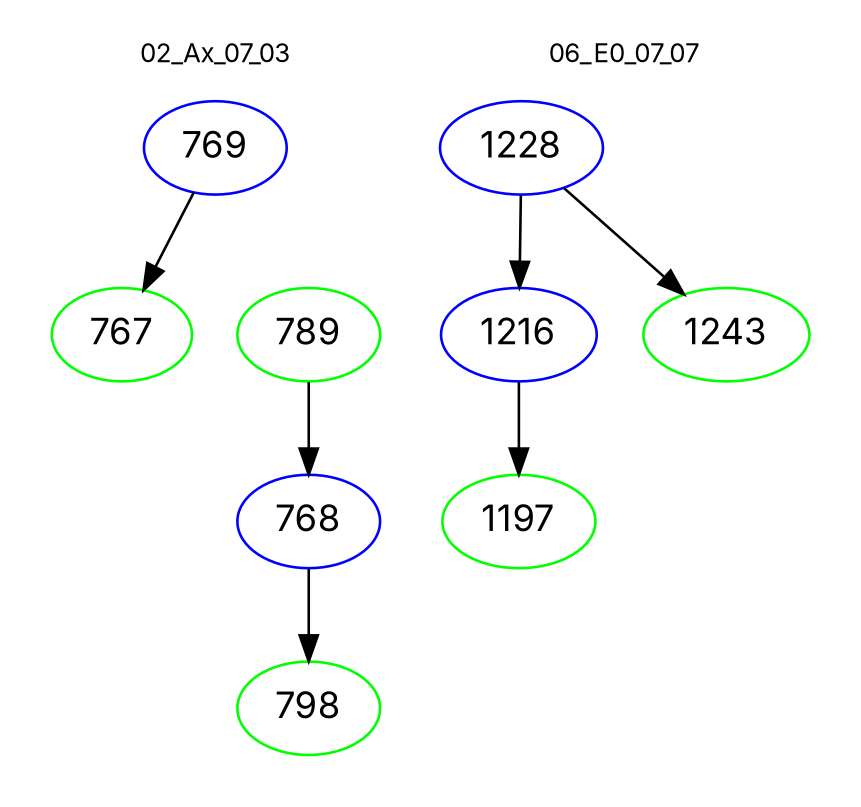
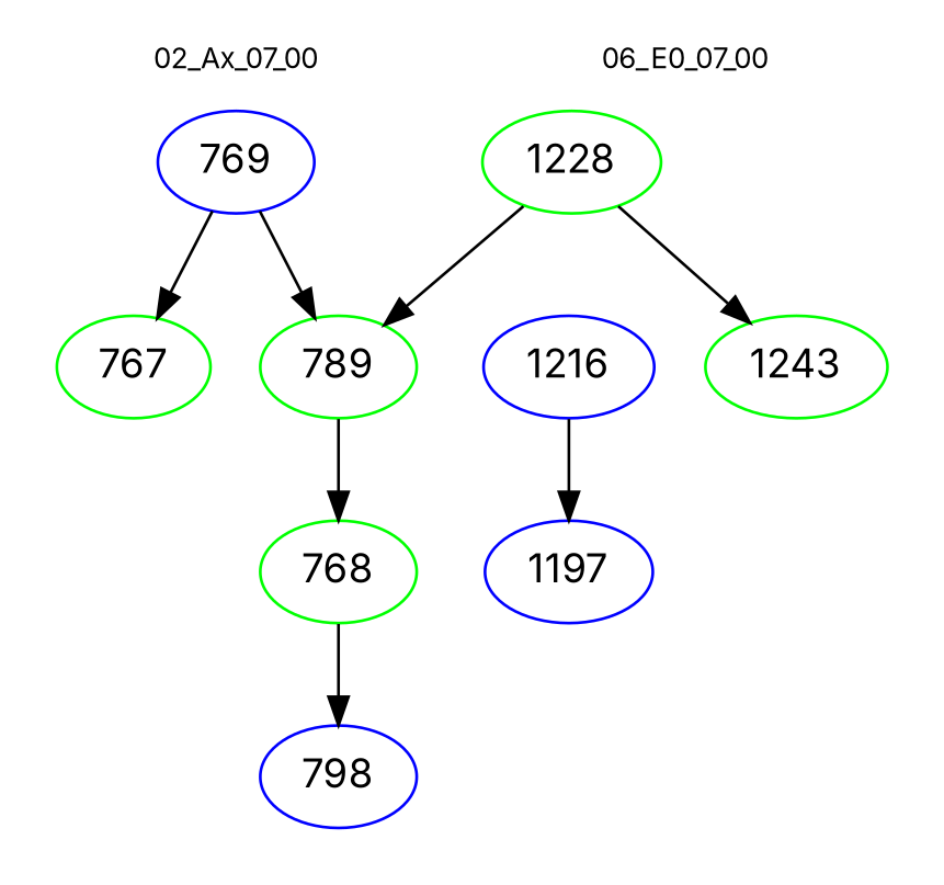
  digraph {
    fontname=Inter
    node [color=blue fontname=Inter]
    edge [color=black fontname=Inter]
    n1 [label=769]
    n2 [color=green label=767]
    n3 [color=green label=789]
-   n4 [label=768]
-   n5 [color=green label=798]
-   n6 [label=1228]
+   n4 [color=green label=768]
+   n5 [label=798]
+   n6 [color=green label=1228]
    n7 [label=1216]
    n8 [color=green label=1243]
-   n9 [color=green label=1197]
+   n9 [label=1197]
    subgraph cluster_1 {
      color=white
      fontsize=10
-     label="02_Ax_07_03"
+     label="02_Ax_07_00"
      n1
      n2
      n3
      n4
      n5
    }
    subgraph cluster_2 {
      color=white
      fontsize=10
-     label="06_E0_07_07"
+     label="06_E0_07_00"
      n6
      n7
      n8
      n9
    }
    n1 -> n2
+   n1 -> n3
    n3 -> n4
    n4 -> n5
-   n6 -> n7
+   n6 -> n3
    n6 -> n8
    n7 -> n9
  }
